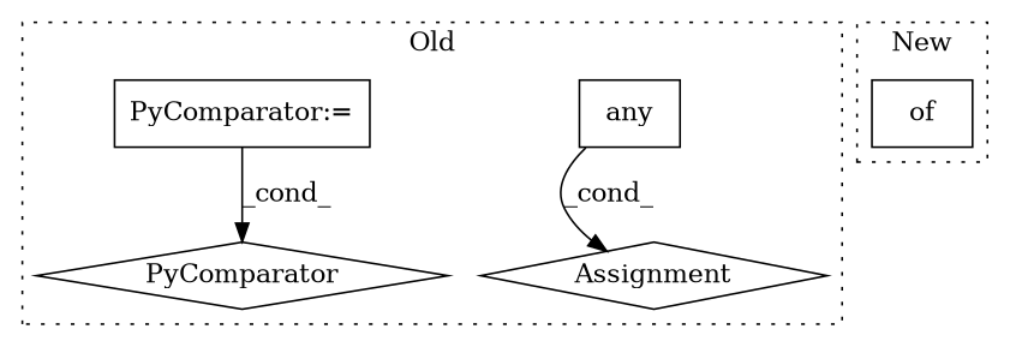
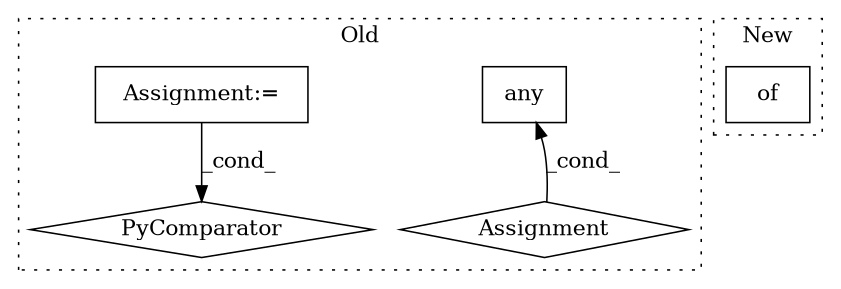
  digraph {
    node [a=32 l=26 s=1549 shape=box]
    n1 [l="13,-3" label=any s="1443,1581"]
-   n2 [a=7 label="PyComparator:="]
+   n2 [a=7 label="Assignment:="]
    n3 [a=113 label=PyComparator shape=diamond]
    n4 [a=25 l="4,2" label=Assignment s="1439,1578" shape=diamond]
    n5 [l="3,-5" label=of s="1701,1861"]
    subgraph cluster_1 {
      label=Old
      style=dotted
      n1
      n2
      n3
      n4
    }
    subgraph cluster_2 {
      label=New
      style=dotted
      n5
    }
-   n1 -> n4 [label=_cond_]
+   n4 -> n1 [label=_cond_]
    n2 -> n3 [label=_cond_]
  }
